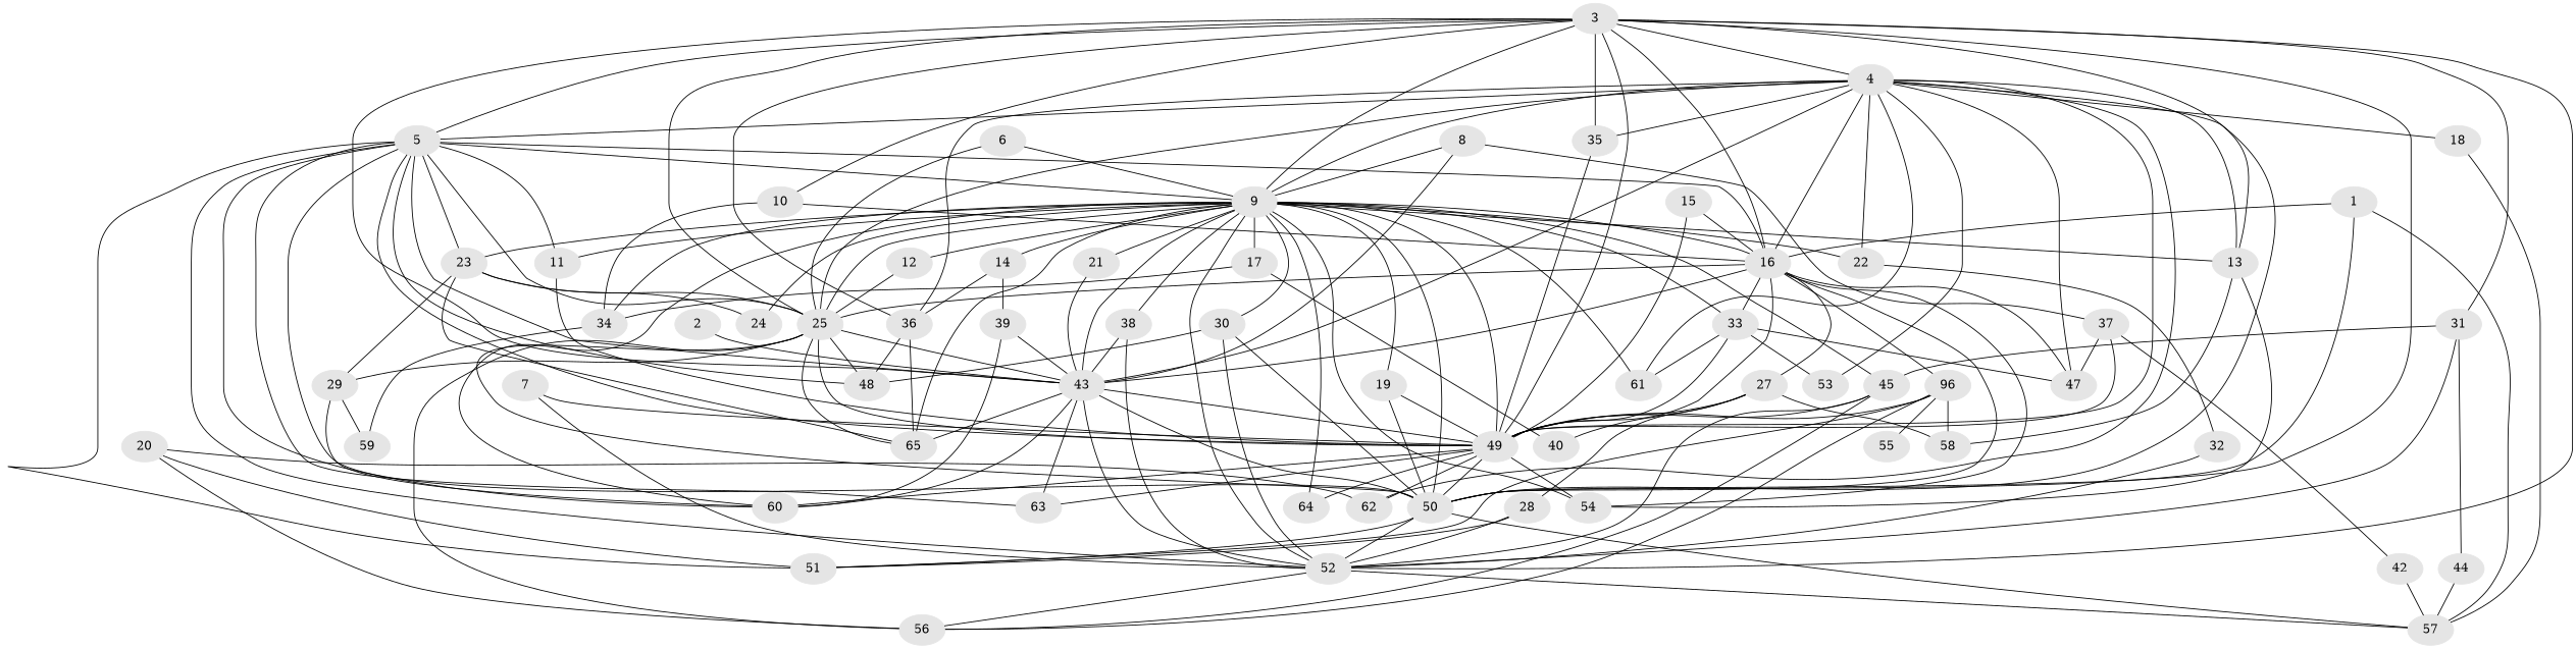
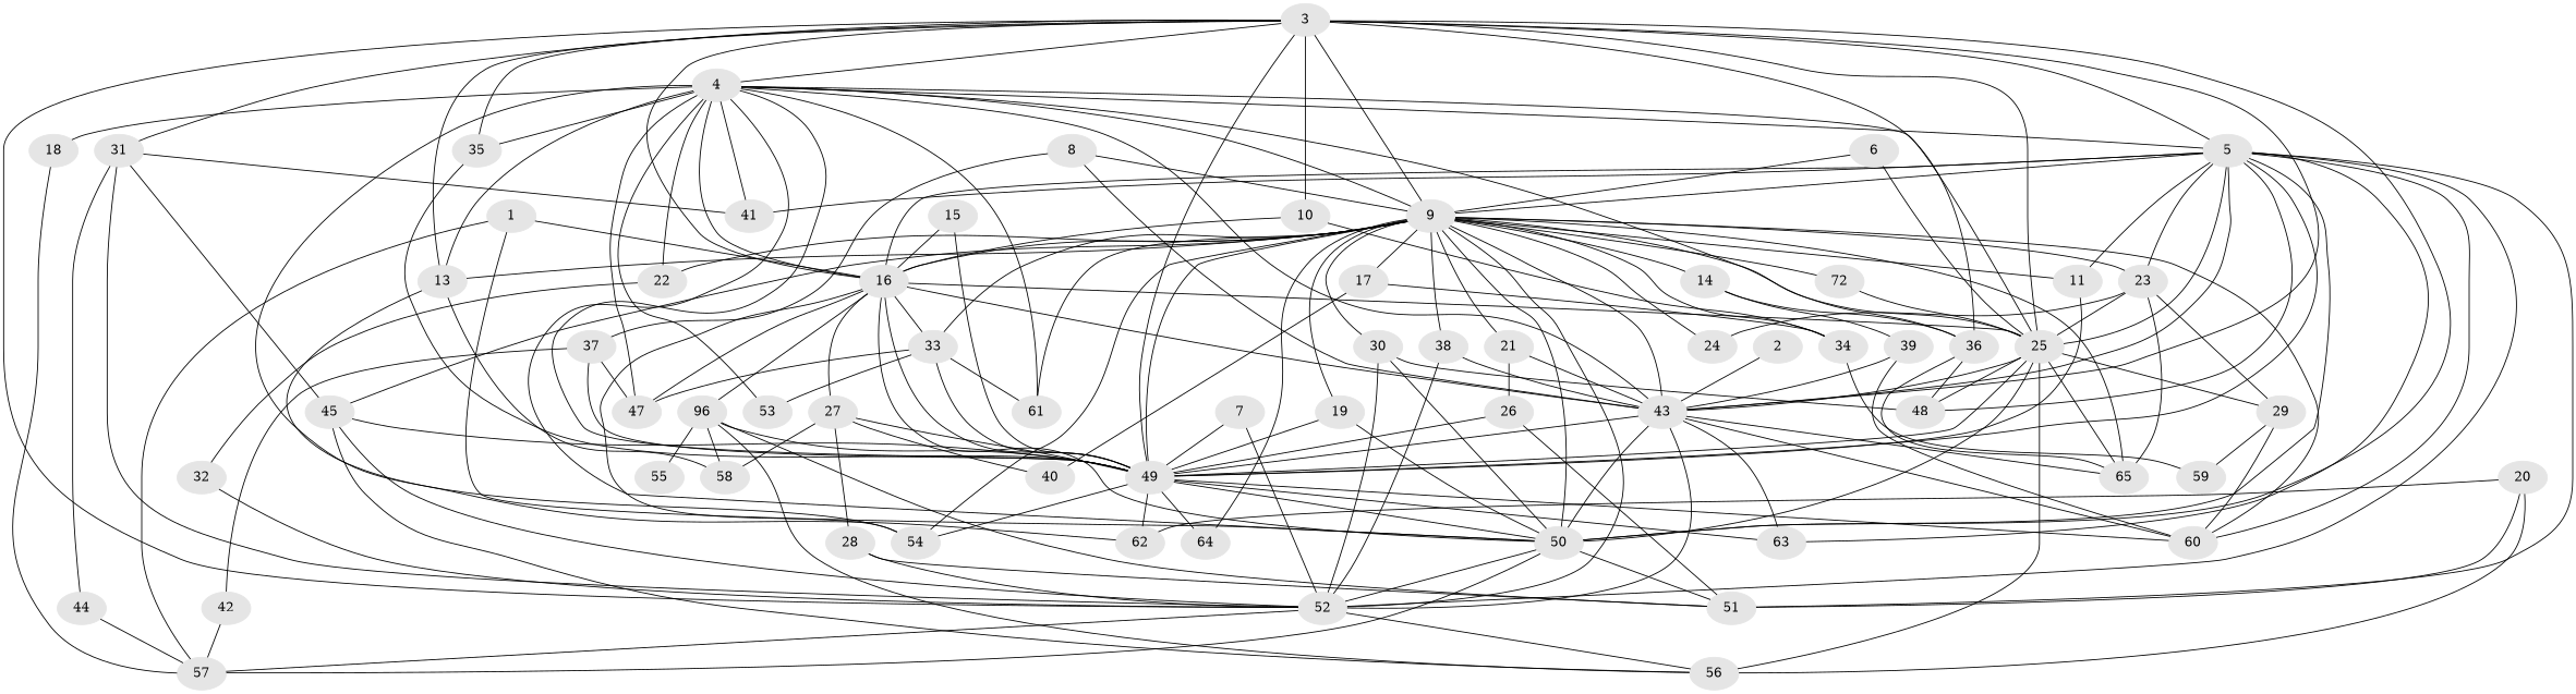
  graph {
    node [color=gray90 style=filled]
    edge [weight=1.0]
    1
    16
    50
    57
    43
    25
    49
    47
    33
    54
    27
    n12 [label=96]
    52
    51
    2
    60
    63
    65
    3
    4
    5
    9
    10
    13
    31
    35
    36
    18
    22
+   41
    53
    61
    62
    11
    23
    48
-   12
+   12 [label=72]
    14
    17
    19
    21
    24
    30
    34
    38
    45
    64
    58
    56
    29
    44
    32
    6
    7
    8
    37
    42
    39
    40
+   26
    59
    15
    28
    55
    20
    1 -- 16
    1 -- 50
    1 -- 57
    16 -- 50
    16 -- 43
    16 -- 25
    16 -- 49 [weight=2.0]
    16 -- 47
    16 -- 33 [weight=2.0]
    16 -- 54
    16 -- 27
    16 -- n12
    50 -- 57
    50 -- 52
    50 -- 51
    43 -- 50 [weight=2.0]
    43 -- 49
    43 -- 52
    43 -- 60
    43 -- 63
    43 -- 65
    25 -- 50
    25 -- 43
    25 -- 49
    25 -- 65
    25 -- 48
    25 -- 56 [weight=2.0]
    25 -- 29
    49 -- 50
    49 -- 54
    49 -- 60
    49 -- 63
    49 -- 62
    49 -- 64
    33 -- 49
    33 -- 47
    33 -- 53
    33 -- 61
    27 -- 49 [weight=2.0]
    27 -- 58
    27 -- 40
    27 -- 28
    n12 -- 49
    n12 -- 51
    n12 -- 58
    n12 -- 56
    n12 -- 55
    52 -- 57
    52 -- 56
    2 -- 43
    3 -- 16 [weight=2.0]
    3 -- 50
    3 -- 43
    3 -- 25 [weight=2.0]
    3 -- 49
    3 -- 52
    3 -- 4
    3 -- 5
    3 -- 9 [weight=2.0]
    3 -- 10
    3 -- 13
    3 -- 31
    3 -- 35
    3 -- 36
    4 -- 16
    4 -- 50
    4 -- 43
    4 -- 25
    4 -- 49 [weight=2.0]
    4 -- 47
    4 -- 5
    4 -- 9 [weight=2.0]
    4 -- 13
    4 -- 35 [weight=2.0]
    4 -- 36
    4 -- 18 [weight=2.0]
    4 -- 22 [weight=3.0]
+   4 -- 41
    4 -- 53
    4 -- 61
    4 -- 62
    5 -- 16
    5 -- 50
    5 -- 43
    5 -- 25 [weight=2.0]
    5 -- 49 [weight=3.0]
    5 -- 52
    5 -- 51 [weight=2.0]
    5 -- 60
    5 -- 63
    5 -- 9 [weight=3.0]
+   5 -- 41
    5 -- 11
    5 -- 23
    5 -- 48
    9 -- 16 [weight=2.0]
    9 -- 50 [weight=3.0]
    9 -- 43 [weight=3.0]
    9 -- 25 [weight=3.0]
    9 -- 49 [weight=3.0]
    9 -- 33
    9 -- 54
    9 -- 52
    9 -- 60
    9 -- 65
    9 -- 13
    9 -- 22
    9 -- 61
    9 -- 11
    9 -- 23
    9 -- 12
    9 -- 14
    9 -- 17 [weight=3.0]
    9 -- 19
    9 -- 21
    9 -- 24
    9 -- 30
    9 -- 34
    9 -- 38
    9 -- 45
    9 -- 64
    10 -- 16
    10 -- 34
    13 -- 54
    13 -- 58
    31 -- 52
+   31 -- 41
    31 -- 45
    31 -- 44
    35 -- 49
    36 -- 65
    36 -- 48
    18 -- 57
    22 -- 32
    11 -- 49
    23 -- 25
    23 -- 65
    23 -- 24
    23 -- 29
    12 -- 25
    14 -- 36
    14 -- 39
    17 -- 34
    17 -- 40
    19 -- 50
    19 -- 49
    21 -- 43
+   21 -- 26
    30 -- 50
    30 -- 52
    30 -- 48
    34 -- 59
    38 -- 43
    38 -- 52
    45 -- 49 [weight=2.0]
    45 -- 52
    45 -- 56
    29 -- 60
    29 -- 59
    44 -- 57
    32 -- 52
    6 -- 25
    6 -- 9
    7 -- 49
    7 -- 52
    8 -- 43
    8 -- 9
    8 -- 37
    37 -- 49
    37 -- 47
    37 -- 42
    42 -- 57
    39 -- 43
    39 -- 60
+   26 -- 49
+   26 -- 51
    15 -- 16
    15 -- 49 [weight=2.0]
    28 -- 52
    28 -- 51
    20 -- 51
    20 -- 62
    20 -- 56
  }
